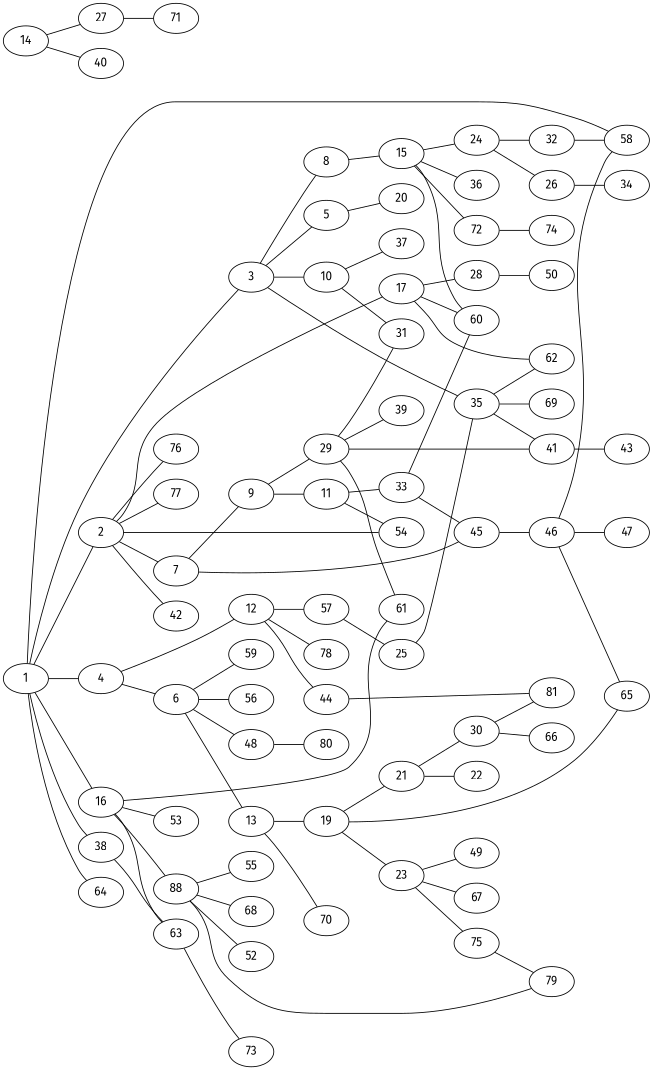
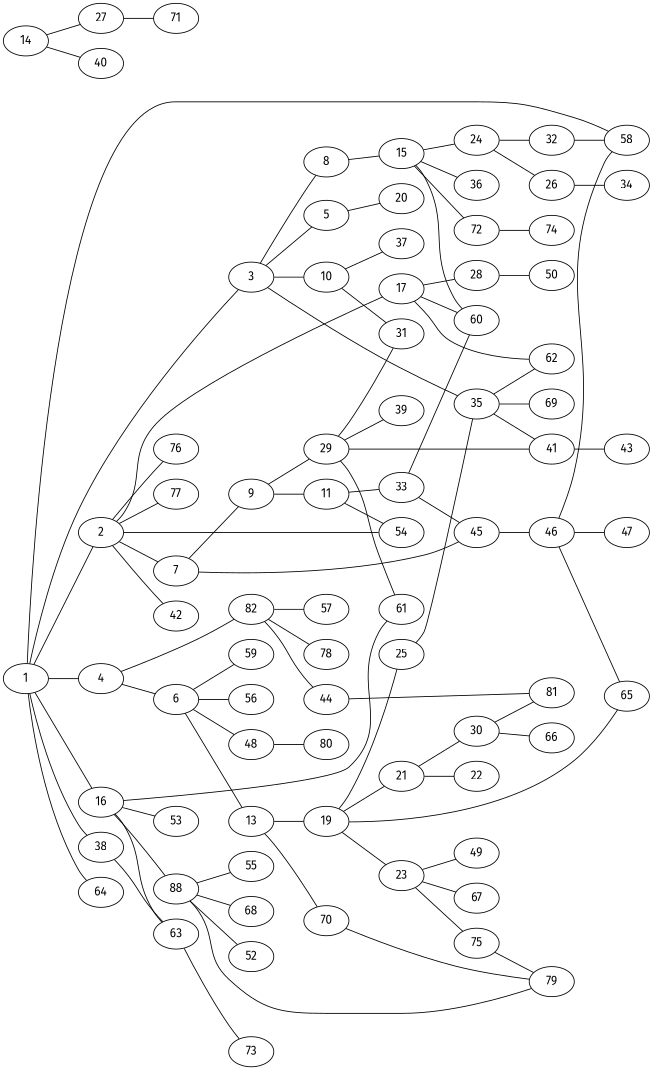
  graph {
    fontname="Fira Sans"
    rankdir=LR
    node [fontname="Fira Sans"]
    edge [fontname="Fira Sans"]
    1
    2
    3
    4
    16
    38
    58
    64
    7
    17
    42
    54
    76
    77
    5
    8
    10
    35
    6
-   12
+   12 [label=82]
    n21 [label=88]
    53
    61
    63
    9
    45
    60
    28
    62
    20
    15
    31
    37
    41
    69
    13
    48
    56
    59
    44
    57
    78
    79
    52
    55
    68
    73
    11
    29
    46
    50
    24
    36
    72
    43
    19
    70
    80
    14
    27
    40
    n62 [label=81]
    21
    23
    25
    65
    33
    39
    47
    26
    32
    74
    71
    22
    30
    49
    67
    75
    34
    66
    1 -- 2
    1 -- 3
    1 -- 4
    1 -- 16
    1 -- 38
    1 -- 58
    1 -- 64
    2 -- 7
    2 -- 17
    2 -- 42
    2 -- 54
    2 -- 76
    2 -- 77
    3 -- 5
    3 -- 8
    3 -- 10
    3 -- 35
    4 -- 6
    4 -- 12
    16 -- n21
    16 -- 53
    16 -- 61
    16 -- 63
    38 -- 63
    7 -- 9
    7 -- 45
    17 -- 60
    17 -- 28
    17 -- 62
    5 -- 20
    8 -- 15
    10 -- 31
    10 -- 37
    35 -- 62
    35 -- 41
    35 -- 69
    6 -- 13
    6 -- 48
    6 -- 56
    6 -- 59
    12 -- 44
    12 -- 57
    12 -- 78
    n21 -- 79
    n21 -- 52
    n21 -- 55
    n21 -- 68
    63 -- 73
    9 -- 11
    9 -- 29
    45 -- 46
    28 -- 50
    15 -- 60
    15 -- 24
    15 -- 36
    15 -- 72
    41 -- 43
    13 -- 19
    13 -- 70
    48 -- 80
    44 -- n62
    11 -- 54
    11 -- 33
    29 -- 61
    29 -- 31
    29 -- 41
    29 -- 39
    46 -- 58
    46 -- 65
    46 -- 47
    24 -- 26
    24 -- 32
    72 -- 74
    19 -- 21
    19 -- 23
-   57 -- 25
+   19 -- 25
    19 -- 65
+   70 -- 79
    14 -- 27
    14 -- 40
    27 -- 71
    21 -- 22
    21 -- 30
    23 -- 49
    23 -- 67
    23 -- 75
    25 -- 35
    33 -- 45
    33 -- 60
    26 -- 34
    32 -- 58
    30 -- n62
    30 -- 66
    75 -- 79
  }
